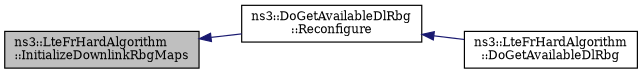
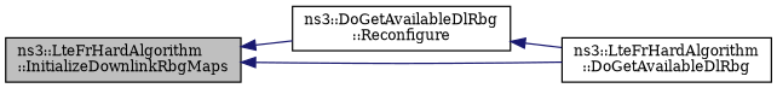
  digraph {
    fontname="DejaVu Serif"
    rankdir=LR
    node [color=black fillcolor=white fontname="DejaVu Serif" fontsize=10 shape=record style=filled]
    edge [color=midnightblue dir=back fontname="DejaVu Serif" fontsize=10 labelfontname=Helvetica labelfontsize=10 style=solid]
    n1 [fillcolor=grey75 fontcolor=black height=0.2 label="ns3::LteFrHardAlgorithm\l::InitializeDownlinkRbgMaps" width=0.4]
    n2 [height=0.2 label="ns3::DoGetAvailableDlRbg\l::Reconfigure" width=0.4]
    n3 [height=0.2 label="ns3::LteFrHardAlgorithm\l::DoGetAvailableDlRbg" width=0.4]
    n1 -> n2
+   n1 -> n3
    n2 -> n3
  }
